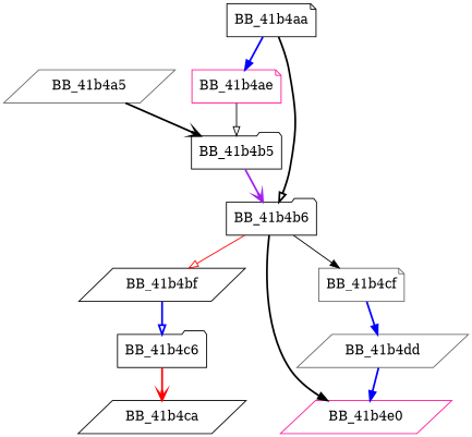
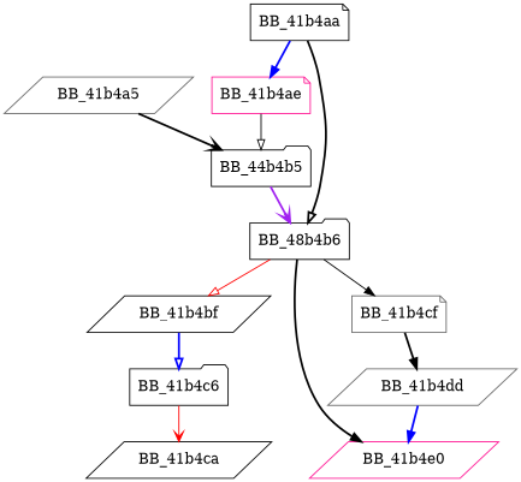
  digraph {
    node [color=black shape=parallelogram]
    edge [arrowhead=normal color=black style=bold]
    BB_41b4a5 [color=gray40]
-   BB_41b4b5 [shape=folder]
+   BB_41b4b5 [shape=folder label=BB_44b4b5]
    BB_41b4aa [shape=note]
    BB_41b4ae [color=deeppink shape=note]
-   BB_41b4b6 [shape=folder]
+   BB_41b4b6 [shape=folder label=BB_48b4b6]
    BB_41b4bf
    BB_41b4e0 [color=deeppink]
    BB_41b4cf [color=gray40 shape=note]
    BB_41b4c6 [shape=folder]
    BB_41b4ca
    BB_41b4dd [color=gray40]
    BB_41b4a5 -> BB_41b4b5 [arrowhead=vee]
    BB_41b4b5 -> BB_41b4b6 [arrowhead=vee color=purple]
    BB_41b4aa -> BB_41b4ae [color=blue]
    BB_41b4aa -> BB_41b4b6 [arrowhead=onormal]
    BB_41b4ae -> BB_41b4b5 [arrowhead=onormal style=solid]
    BB_41b4b6 -> BB_41b4bf [arrowhead=onormal color=red style=solid]
    BB_41b4b6 -> BB_41b4e0
    BB_41b4b6 -> BB_41b4cf [style=solid]
    BB_41b4bf -> BB_41b4c6 [arrowhead=onormal color=blue]
-   BB_41b4cf -> BB_41b4dd [color=blue]
-   BB_41b4c6 -> BB_41b4ca [arrowhead=vee color=red]
+   BB_41b4cf -> BB_41b4dd
+   BB_41b4c6 -> BB_41b4ca [arrowhead=vee color=red style=solid]
    BB_41b4dd -> BB_41b4e0 [color=blue]
  }
